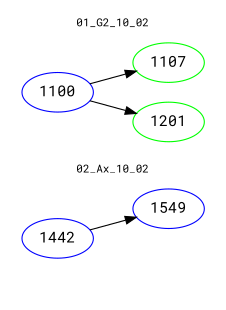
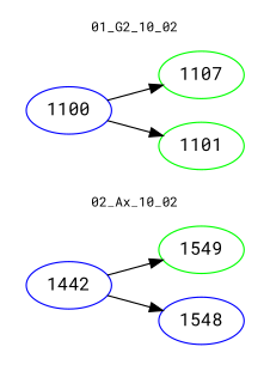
  digraph {
    fontname="Roboto Mono"
    rankdir=LR
    node [color=blue fontname="Roboto Mono"]
    edge [color=black fontname="Roboto Mono"]
    n1 [label=1442]
-   n3 [label=1549]
+   n2 [label=1548]
+   n3 [color=green label=1549]
    n4 [label=1100]
-   n5 [color=green label=1201]
+   n5 [color=green label=1101]
    n6 [color=green label=1107]
    subgraph cluster_1 {
      color=white
      fontsize=10
      label="02_Ax_10_02"
      n1
+     n2
      n3
    }
    subgraph cluster_2 {
      color=white
      fontsize=10
      label="01_G2_10_02"
      n4
      n5
      n6
    }
+   n1 -> n2
    n1 -> n3
    n4 -> n5
    n4 -> n6
  }
